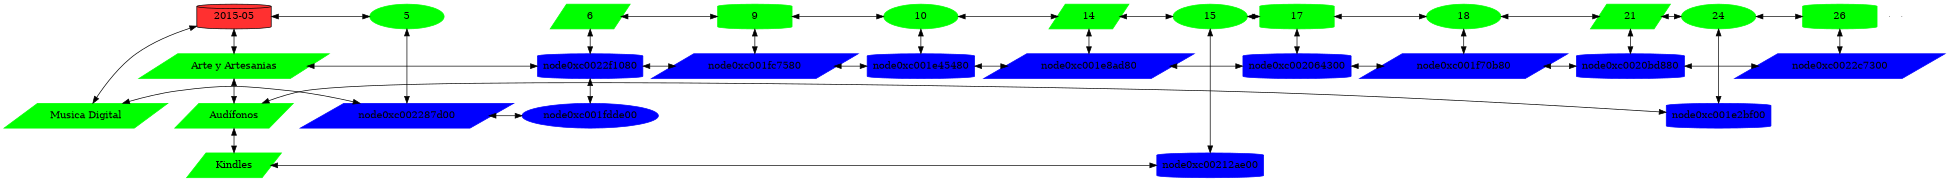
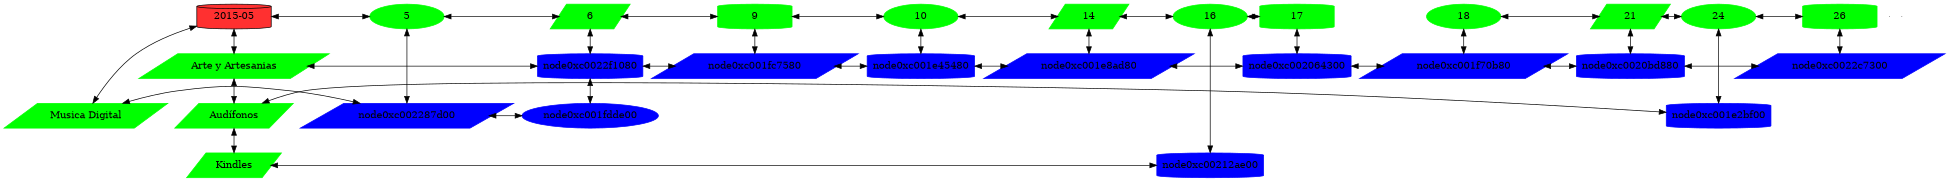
  digraph {
    node [group=1 shape=parallelogram style=filled color=green]
    edge [dir=both]
    n1 [fillcolor=firebrick1 label="2015-05" shape=cylinder width=1.5 color=""]
    n2 [group=5 label=5 shape=ellipse width=1.5]
    n3 [label="Audífonos" width=1.5]
    node0xc001e2bf00 [color=blue group=24 shape=cylinder width=0.5]
    n5 [group=6 label=6 width=1.5]
    n6 [group=9 label=9 shape=cylinder width=1.5]
    n7 [group=10 label=10 shape=ellipse width=1.5]
    n8 [group=14 label=14 width=1.5]
-   n9 [group=16 label=15 shape=ellipse width=1.5]
+   n9 [group=16 label=16 shape=ellipse width=1.5]
    n10 [group=17 label=17 shape=cylinder width=1.5]
    n11 [group=18 label=18 shape=ellipse width=1.5]
    n12 [group=21 label=21 width=1.5]
    n13 [group=24 label=24 shape=ellipse width=1.5]
    n14 [group=26 label=26 shape=cylinder width=1.5]
    n15 [label="Arte y Artesanias" width=1.5]
    node0xc0022f1080 [color=blue group=6 shape=cylinder width=0.5]
    node0xc001fc7580 [color=blue group=9 width=0.5]
    node0xc001e45480 [color=blue group=10 shape=cylinder width=0.5]
    node0xc001e8ad80 [color=blue group=14 width=0.5]
    node0xc002064300 [color=blue group=17 shape=cylinder width=0.5]
    node0xc001f70b80 [color=blue group=18 width=0.5]
    node0xc0020bd880 [color=blue group=21 shape=cylinder width=0.5]
    node0xc0022c7300 [color=blue group=26 width=0.5]
    n24 [label=Kindles width=1.5]
    node0xc00212ae00 [color=blue group=16 shape=cylinder width=0.5]
    n26 [label="Musica Digital" width=1.5]
    node0xc002287d00 [color=blue group=5 width=0.5]
    node0xc001fdde00 [color=blue group=6 shape=ellipse width=0.5]
    e0 [shape=point width=0 group="" style="" color=""]
    e1 [shape=point width=0 group="" style="" color=""]
    subgraph sub_1 {
      rank=same
      n1
      n2
    }
    subgraph sub_2 {
      rank=same
      n3
      node0xc001e2bf00
    }
    subgraph sub_3 {
      rank=same
      n2
      n5
    }
    subgraph sub_4 {
      rank=same
      n5
      n6
    }
    subgraph sub_5 {
      rank=same
      n6
      n7
    }
    subgraph sub_6 {
      rank=same
      n7
      n8
    }
    subgraph sub_7 {
      rank=same
      n8
      n9
    }
    subgraph sub_8 {
      rank=same
      n9
      n10
    }
    subgraph sub_9 {
      rank=same
      n10
      n11
    }
    subgraph sub_10 {
      rank=same
      n11
      n12
    }
    subgraph sub_11 {
      rank=same
      n12
      n13
    }
    subgraph sub_12 {
      rank=same
      n13
      n14
    }
    subgraph sub_13 {
      rank=same
      n15
      node0xc0022f1080
    }
    subgraph sub_14 {
      rank=same
      node0xc0022f1080
      node0xc001fc7580
    }
    subgraph sub_15 {
      rank=same
      node0xc001fc7580
      node0xc001e45480
    }
    subgraph sub_16 {
      rank=same
      node0xc001e45480
      node0xc001e8ad80
    }
    subgraph sub_17 {
      rank=same
      node0xc001e8ad80
      node0xc002064300
    }
    subgraph sub_18 {
      rank=same
      node0xc002064300
      node0xc001f70b80
    }
    subgraph sub_19 {
      rank=same
      node0xc001f70b80
      node0xc0020bd880
    }
    subgraph sub_20 {
      rank=same
      node0xc0020bd880
      node0xc0022c7300
    }
    subgraph sub_21 {
      rank=same
      n24
      node0xc00212ae00
    }
    subgraph sub_22 {
      rank=same
      n26
      node0xc002287d00
    }
    subgraph sub_23 {
      rank=same
      node0xc002287d00
      node0xc001fdde00
    }
    n1 -> n2
    n1 -> n15
    n1 -> n26
+   n2 -> n5
    n2 -> node0xc002287d00
    n3 -> node0xc001e2bf00
    n3 -> n24
    n5 -> n6
    n5 -> node0xc0022f1080
    n6 -> n7
    n6 -> node0xc001fc7580
    n7 -> n8
    n7 -> node0xc001e45480
    n8 -> n9
    n8 -> node0xc001e8ad80
    n9 -> n10
    n9 -> node0xc00212ae00
-   n10 -> n11
    n10 -> node0xc002064300
    n11 -> n12
    n11 -> node0xc001f70b80
    n12 -> n13
    n12 -> node0xc0020bd880
    n13 -> node0xc001e2bf00
    n13 -> n14
    n14 -> node0xc0022c7300
    n15 -> n3
    n15 -> node0xc0022f1080
    node0xc0022f1080 -> node0xc001fc7580
    node0xc0022f1080 -> node0xc001fdde00
    node0xc001fc7580 -> node0xc001e45480
    node0xc001e45480 -> node0xc001e8ad80
    node0xc001e8ad80 -> node0xc002064300
    node0xc002064300 -> node0xc001f70b80
    node0xc001f70b80 -> node0xc0020bd880
    node0xc0020bd880 -> node0xc0022c7300
    n24 -> node0xc00212ae00
    n26 -> node0xc002287d00
    node0xc002287d00 -> node0xc001fdde00
  }
